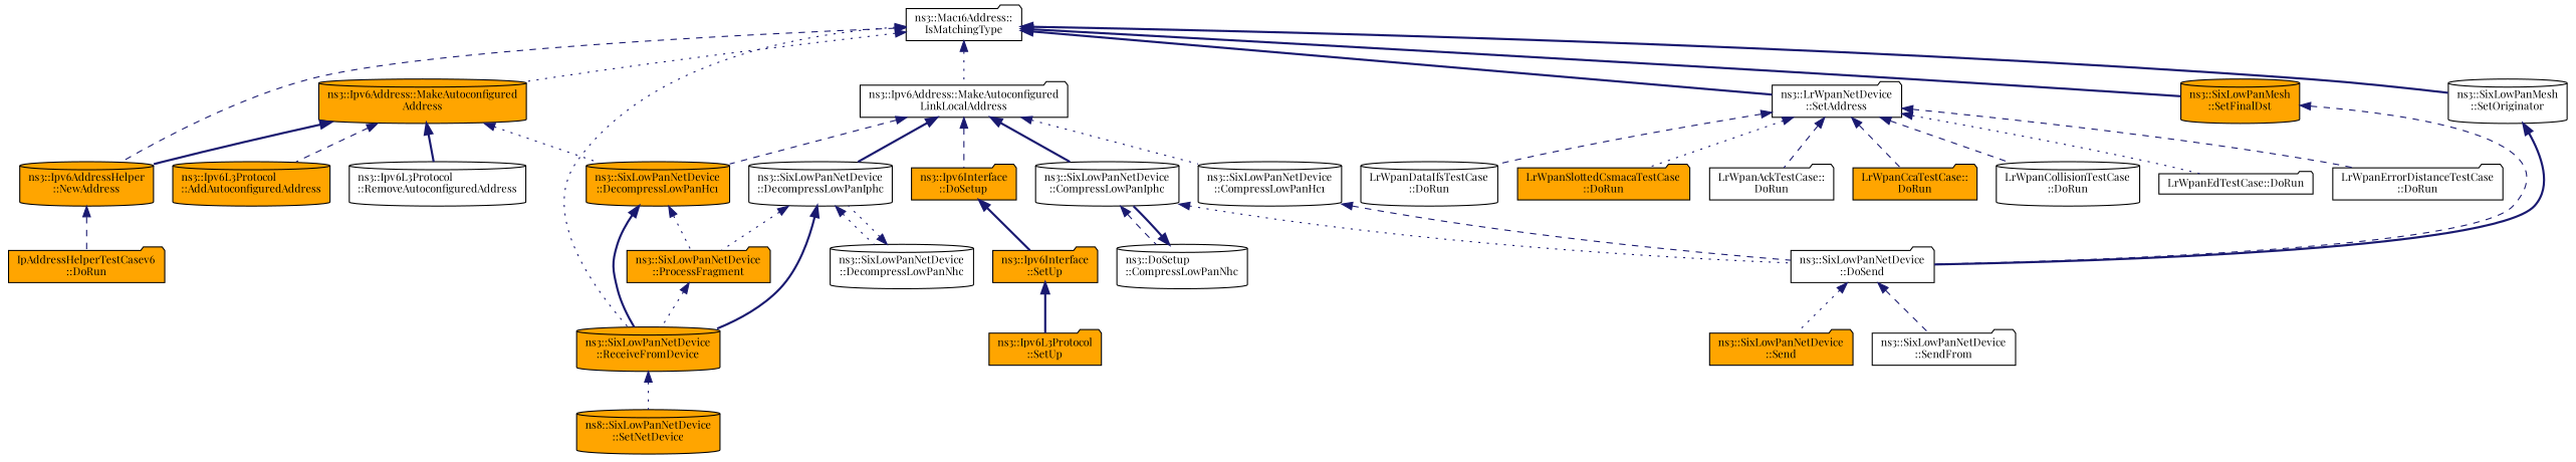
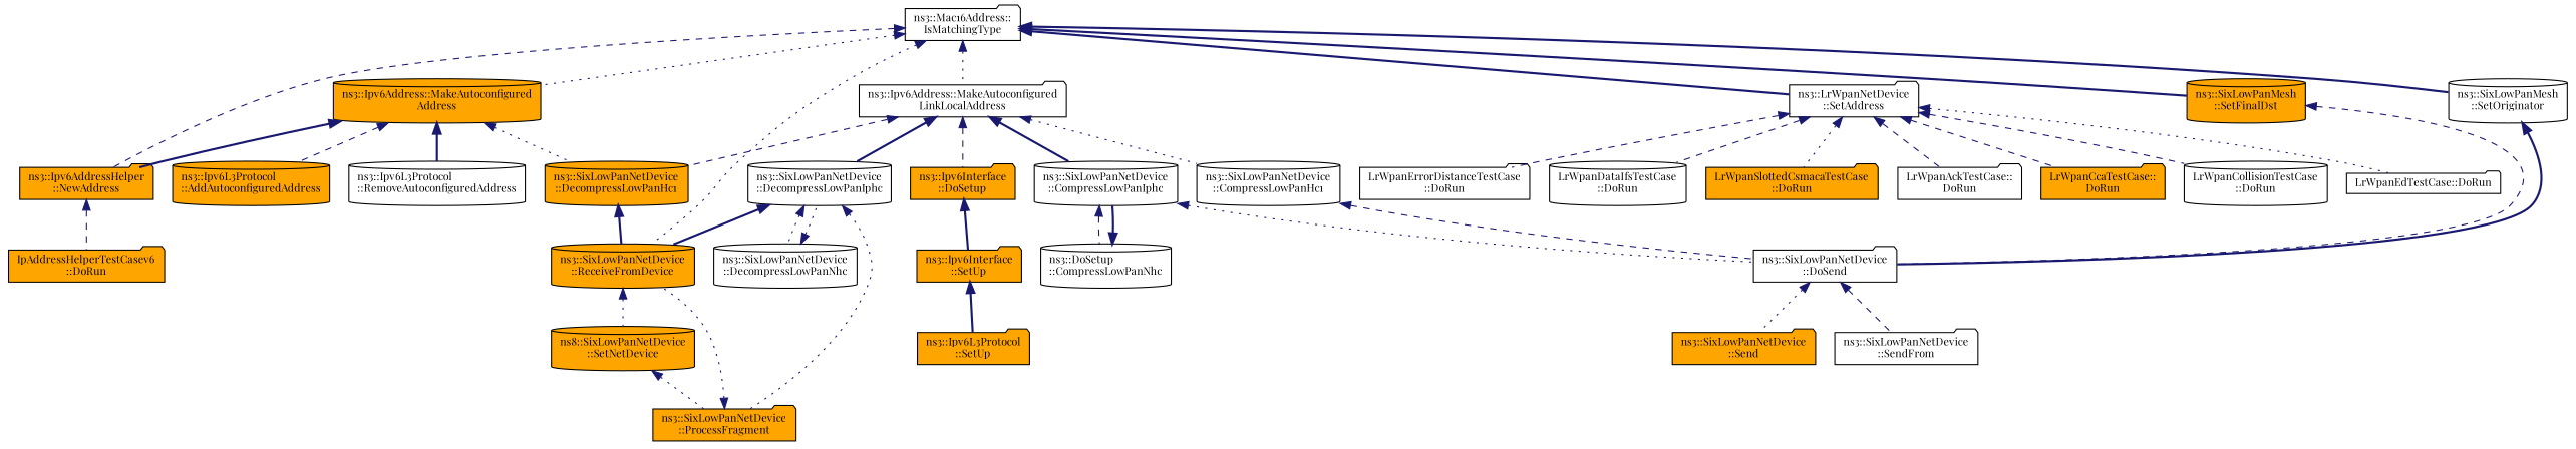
  digraph {
    fontname="Playfair Display"
    rankdir=TB
    node [color=black fillcolor=white fontname="Playfair Display" fontsize=10 shape=folder style=filled]
    edge [color=midnightblue dir=back fontname="Playfair Display" fontsize=10 labelfontname=Helvetica labelfontsize=10 style=dotted]
    n1 [fontcolor=black height=0.2 label="ns3::Mac16Address::\lIsMatchingType" width=0.4]
    n2 [fillcolor=orange height=0.2 label="ns3::Ipv6Address::MakeAutoconfigured\lAddress" shape=cylinder width=0.4]
    n3 [fillcolor=orange height=0.2 label="ns3::SixLowPanNetDevice\l::ReceiveFromDevice" shape=cylinder width=0.4]
-   n4 [fillcolor=orange height=0.2 label="ns3::Ipv6AddressHelper\l::NewAddress" shape=cylinder width=0.4]
+   n4 [fillcolor=orange height=0.2 label="ns3::Ipv6AddressHelper\l::NewAddress" width=0.4]
    n5 [height=0.2 label="ns3::Ipv6Address::MakeAutoconfigured\lLinkLocalAddress" width=0.4]
    n6 [height=0.2 label="ns3::LrWpanNetDevice\l::SetAddress" width=0.4]
    n7 [fillcolor=orange height=0.2 label="ns3::SixLowPanMesh\l::SetFinalDst" shape=cylinder width=0.4]
    n8 [height=0.2 label="ns3::SixLowPanMesh\l::SetOriginator" shape=cylinder width=0.4]
    n9 [fillcolor=orange height=0.2 label="ns3::Ipv6L3Protocol\l::AddAutoconfiguredAddress" shape=cylinder width=0.4]
    n10 [fillcolor=orange height=0.2 label="ns3::SixLowPanNetDevice\l::DecompressLowPanHc1" shape=cylinder width=0.4]
    n11 [height=0.2 label="ns3::Ipv6L3Protocol\l::RemoveAutoconfiguredAddress" shape=cylinder width=0.4]
    n12 [fillcolor=orange height=0.2 label="ns8::SixLowPanNetDevice\l::SetNetDevice" shape=cylinder width=0.4]
    n13 [fillcolor=orange height=0.2 label="IpAddressHelperTestCasev6\l::DoRun" width=0.4]
    n14 [height=0.2 label="ns3::SixLowPanNetDevice\l::CompressLowPanHc1" shape=cylinder width=0.4]
    n15 [height=0.2 label="ns3::SixLowPanNetDevice\l::CompressLowPanIphc" shape=cylinder width=0.4]
    n16 [height=0.2 label="ns3::SixLowPanNetDevice\l::DecompressLowPanIphc" shape=cylinder width=0.4]
    n17 [fillcolor=orange height=0.2 label="ns3::Ipv6Interface\l::DoSetup" width=0.4]
    n18 [height=0.2 label="LrWpanAckTestCase::\lDoRun" width=0.4]
    n19 [fillcolor=orange height=0.2 label="LrWpanCcaTestCase::\lDoRun" width=0.4]
    n20 [height=0.2 label="LrWpanCollisionTestCase\l::DoRun" shape=cylinder width=0.4]
    n21 [height=0.2 label="LrWpanEdTestCase::DoRun" width=0.4]
    n22 [height=0.2 label="LrWpanErrorDistanceTestCase\l::DoRun" width=0.4]
    n23 [height=0.2 label="LrWpanDataIfsTestCase\l::DoRun" shape=cylinder width=0.4]
    n24 [fillcolor=orange height=0.2 label="LrWpanSlottedCsmacaTestCase\l::DoRun" width=0.4]
    n25 [height=0.2 label="ns3::SixLowPanNetDevice\l::DoSend" width=0.4]
    n26 [fillcolor=orange height=0.2 label="ns3::SixLowPanNetDevice\l::ProcessFragment" width=0.4]
    n27 [height=0.2 label="ns3::DoSetup\l::CompressLowPanNhc" shape=cylinder width=0.4]
    n28 [height=0.2 label="ns3::SixLowPanNetDevice\l::DecompressLowPanNhc" shape=cylinder width=0.4]
    n29 [fillcolor=orange height=0.2 label="ns3::Ipv6Interface\l::SetUp" width=0.4]
    n30 [fillcolor=orange height=0.2 label="ns3::SixLowPanNetDevice\l::Send" width=0.4]
    n31 [height=0.2 label="ns3::SixLowPanNetDevice\l::SendFrom" width=0.4]
    n32 [fillcolor=orange height=0.2 label="ns3::Ipv6L3Protocol\l::SetUp" width=0.4]
    n1 -> n2
    n1 -> n3
    n1 -> n4 [style=dashed]
    n1 -> n5
    n1 -> n6 [style=bold]
    n1 -> n7 [style=bold]
    n1 -> n8 [style=bold]
    n2 -> n4 [style=bold]
    n2 -> n9 [style=dashed]
    n2 -> n10
    n2 -> n11 [style=bold]
    n3 -> n12
    n4 -> n13 [style=dashed]
    n5 -> n10 [style=dashed]
    n5 -> n14
    n5 -> n15 [style=bold]
    n5 -> n16 [style=bold]
    n5 -> n17 [style=dashed]
    n6 -> n18 [style=dashed]
    n6 -> n19 [style=dashed]
    n6 -> n20 [style=dashed]
    n6 -> n21
    n6 -> n22 [style=dashed]
    n6 -> n23 [style=dashed]
    n6 -> n24
    n7 -> n25 [style=dashed]
    n8 -> n25 [style=bold]
    n10 -> n3 [style=bold]
-   n10 -> n26
+   n12 -> n26
    n14 -> n25 [style=dashed]
    n15 -> n25
    n15 -> n27 [style=dashed]
    n16 -> n3 [style=bold]
    n16 -> n26
    n16 -> n28
    n17 -> n29 [style=bold]
    n25 -> n30
    n25 -> n31 [style=dashed]
    n26 -> n3
    n27 -> n15 [style=bold]
    n28 -> n16
    n29 -> n32 [style=bold]
  }
